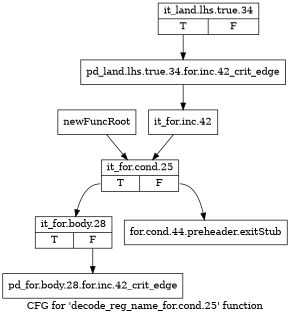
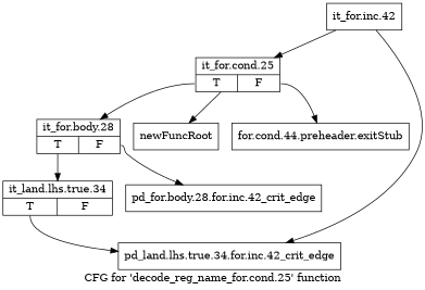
  digraph {
    label="CFG for 'decode_reg_name_for.cond.25' function"
    node [shape=record]
    n1 [label="{newFuncRoot}"]
    n2 [label="{it_for.cond.25|{<s0>T|<s1>F}}"]
    n3 [label="{for.cond.44.preheader.exitStub}"]
    n4 [label="{it_for.body.28|{<s0>T|<s1>F}}"]
    n5 [label="{it_land.lhs.true.34|{<s0>T|<s1>F}}"]
    n6 [label="{pd_for.body.28.for.inc.42_crit_edge}"]
    n7 [label="{pd_land.lhs.true.34.for.inc.42_crit_edge}"]
    n8 [label="{it_for.inc.42}"]
-   n1 -> n2
+   n2 -> n1
    n2 -> n3 [tailport=s1]
    n2 -> n4 [tailport=s0]
+   n4 -> n5 [tailport=s0]
    n4 -> n6 [tailport=s1]
    n5 -> n7 [tailport=s0]
-   n7 -> n8
+   n8 -> n7
    n8 -> n2
  }
